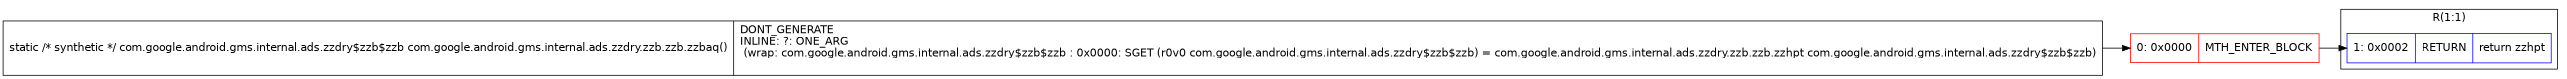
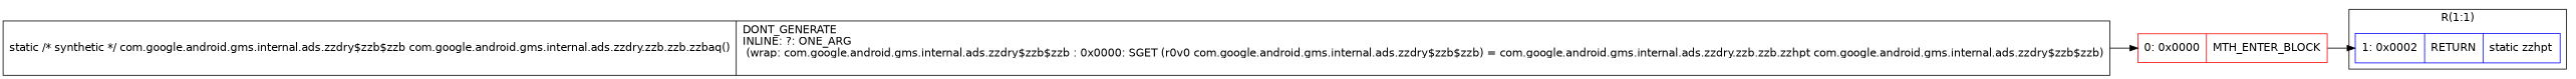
  digraph {
    rankdir=LR
    fontname="DejaVu Sans"
    node [shape=record fontname="DejaVu Sans"]
    edge [fontname="DejaVu Sans"]
-   n1 [color=blue label="{1\:\ 0x0002|RETURN\l|return zzhpt\l}"]
+   n1 [color=blue label="{1\:\ 0x0002|RETURN\l|static zzhpt\l}"]
    n2 [color=red label="{0\:\ 0x0000|MTH_ENTER_BLOCK\l}"]
    n3 [label="{static \/* synthetic *\/ com.google.android.gms.internal.ads.zzdry$zzb$zzb com.google.android.gms.internal.ads.zzdry.zzb.zzb.zzbaq()  | DONT_GENERATE\lINLINE: ?: ONE_ARG  \l  (wrap: com.google.android.gms.internal.ads.zzdry$zzb$zzb : 0x0000: SGET  (r0v0 com.google.android.gms.internal.ads.zzdry$zzb$zzb) =  com.google.android.gms.internal.ads.zzdry.zzb.zzb.zzhpt com.google.android.gms.internal.ads.zzdry$zzb$zzb)\l\l}"]
    subgraph cluster_1 {
      label="R(1:1)"
      n1
    }
    n2 -> n1
    n3 -> n2
  }
